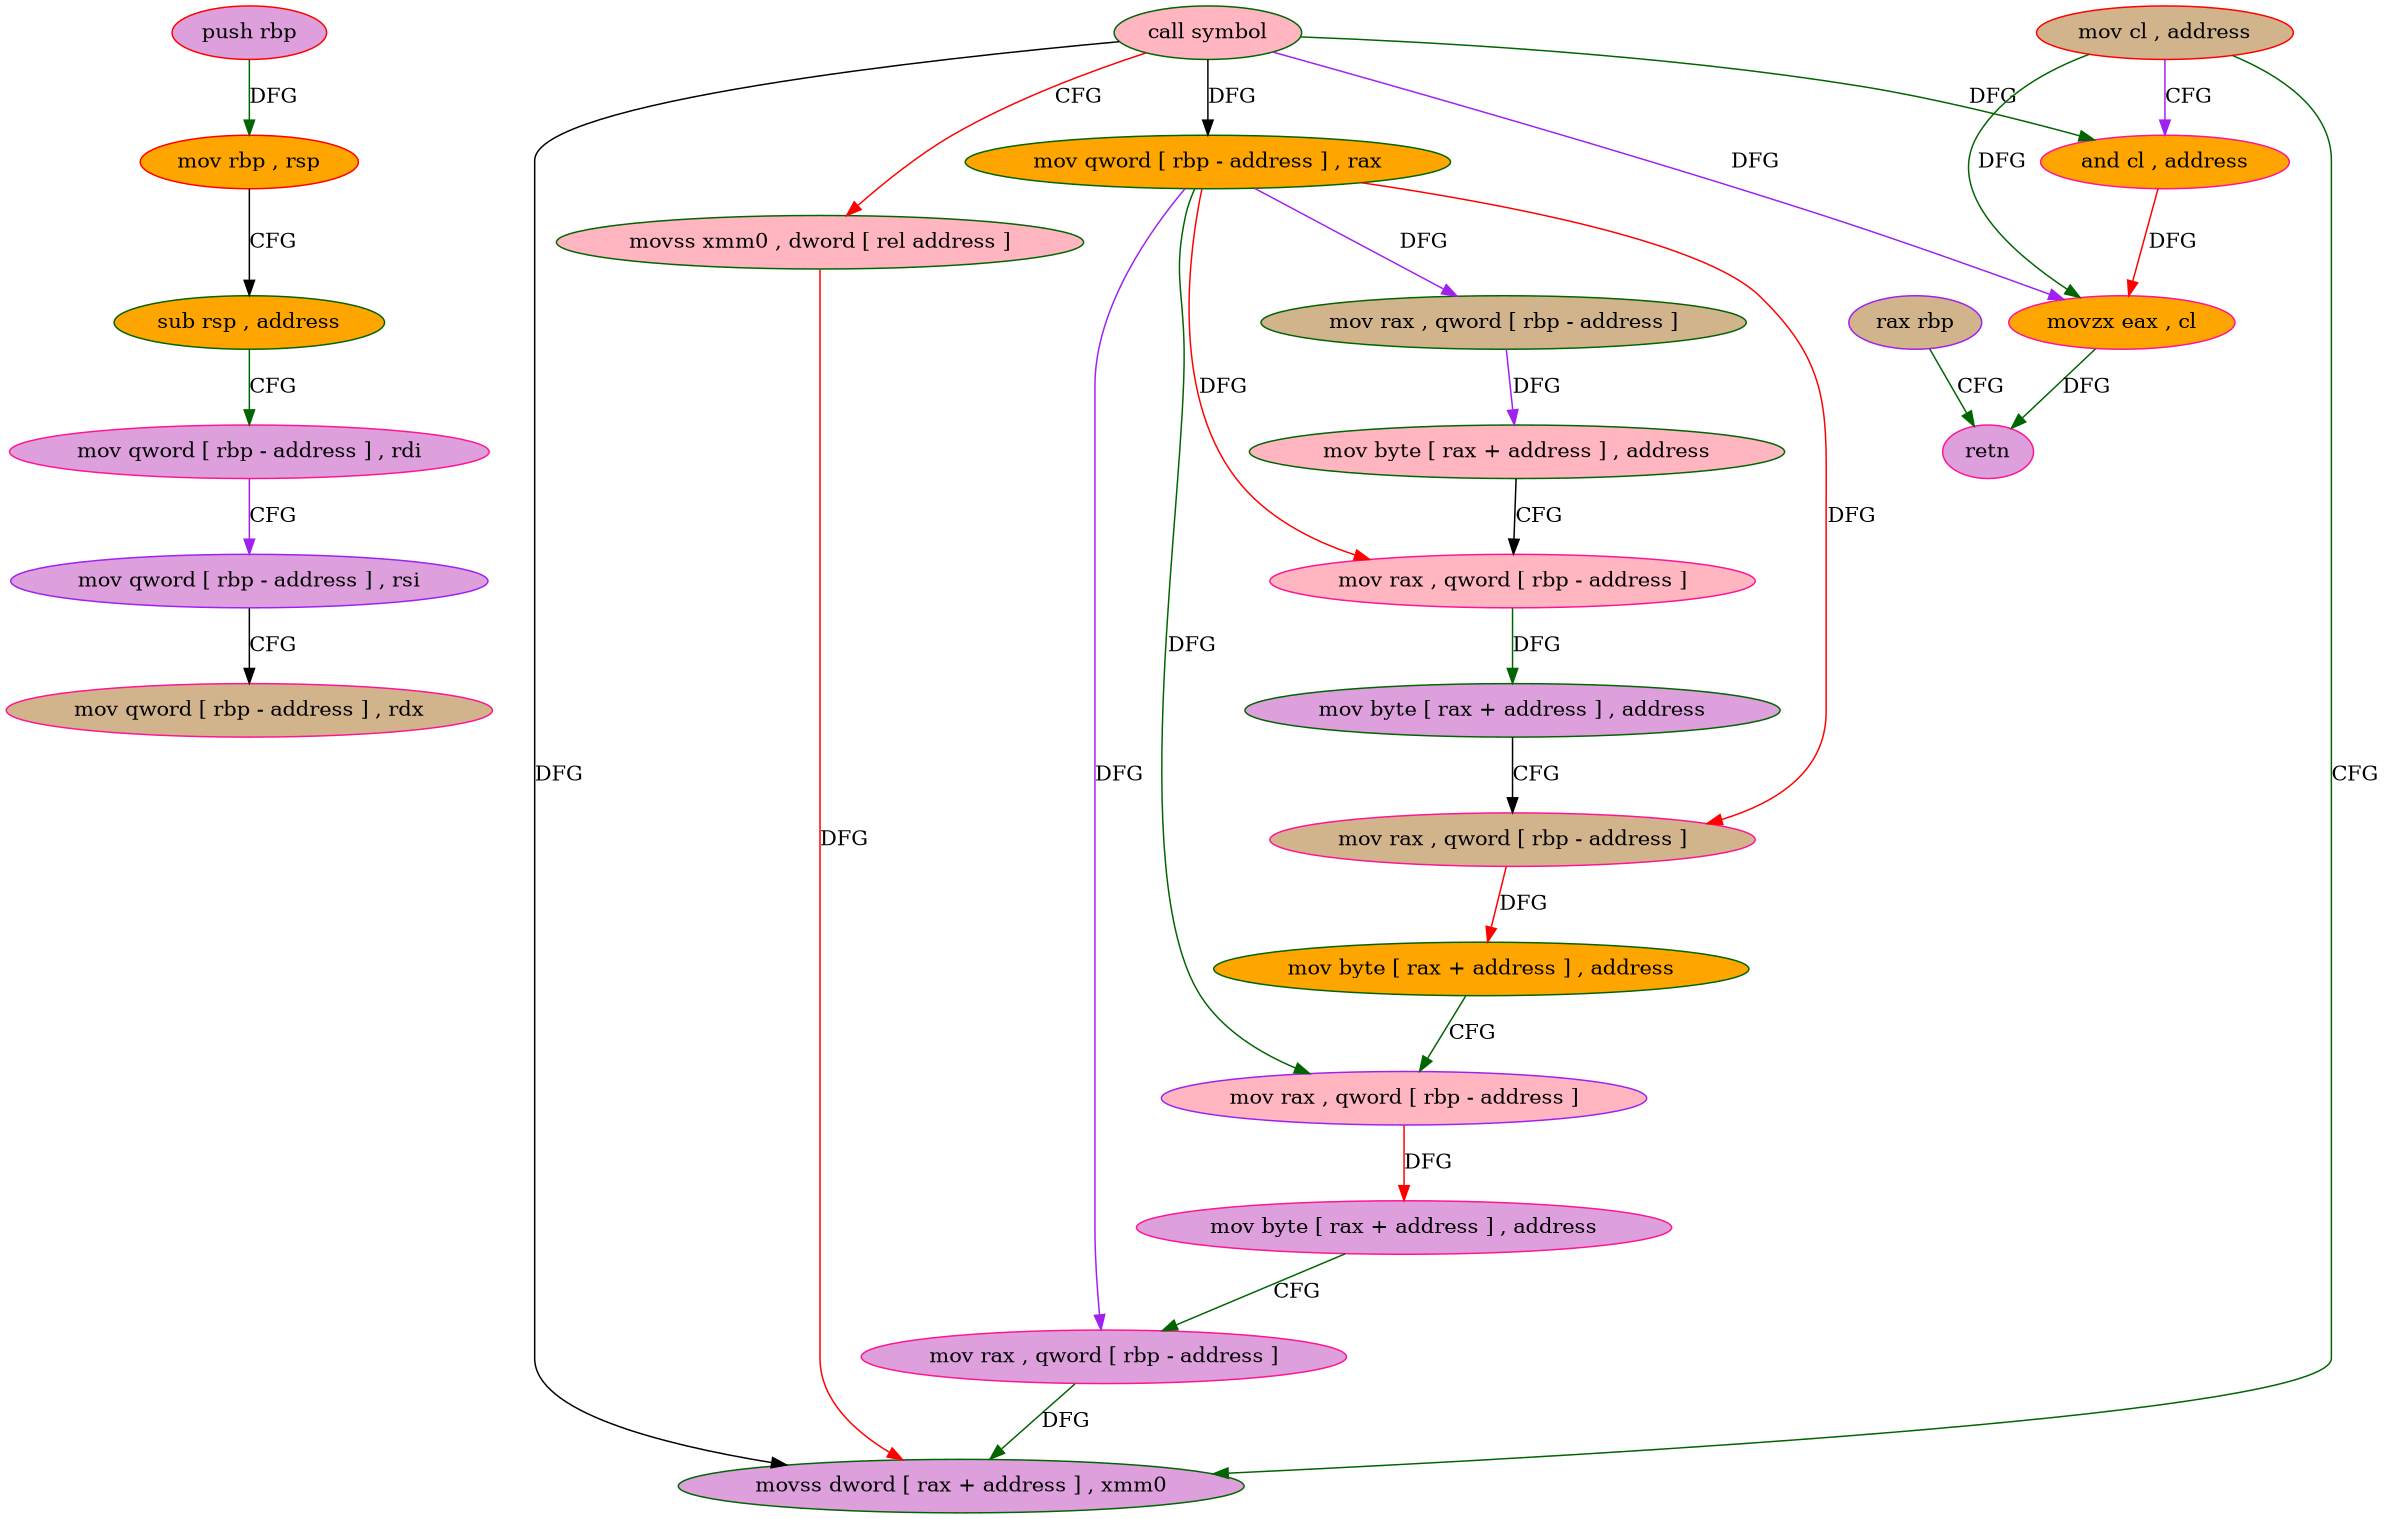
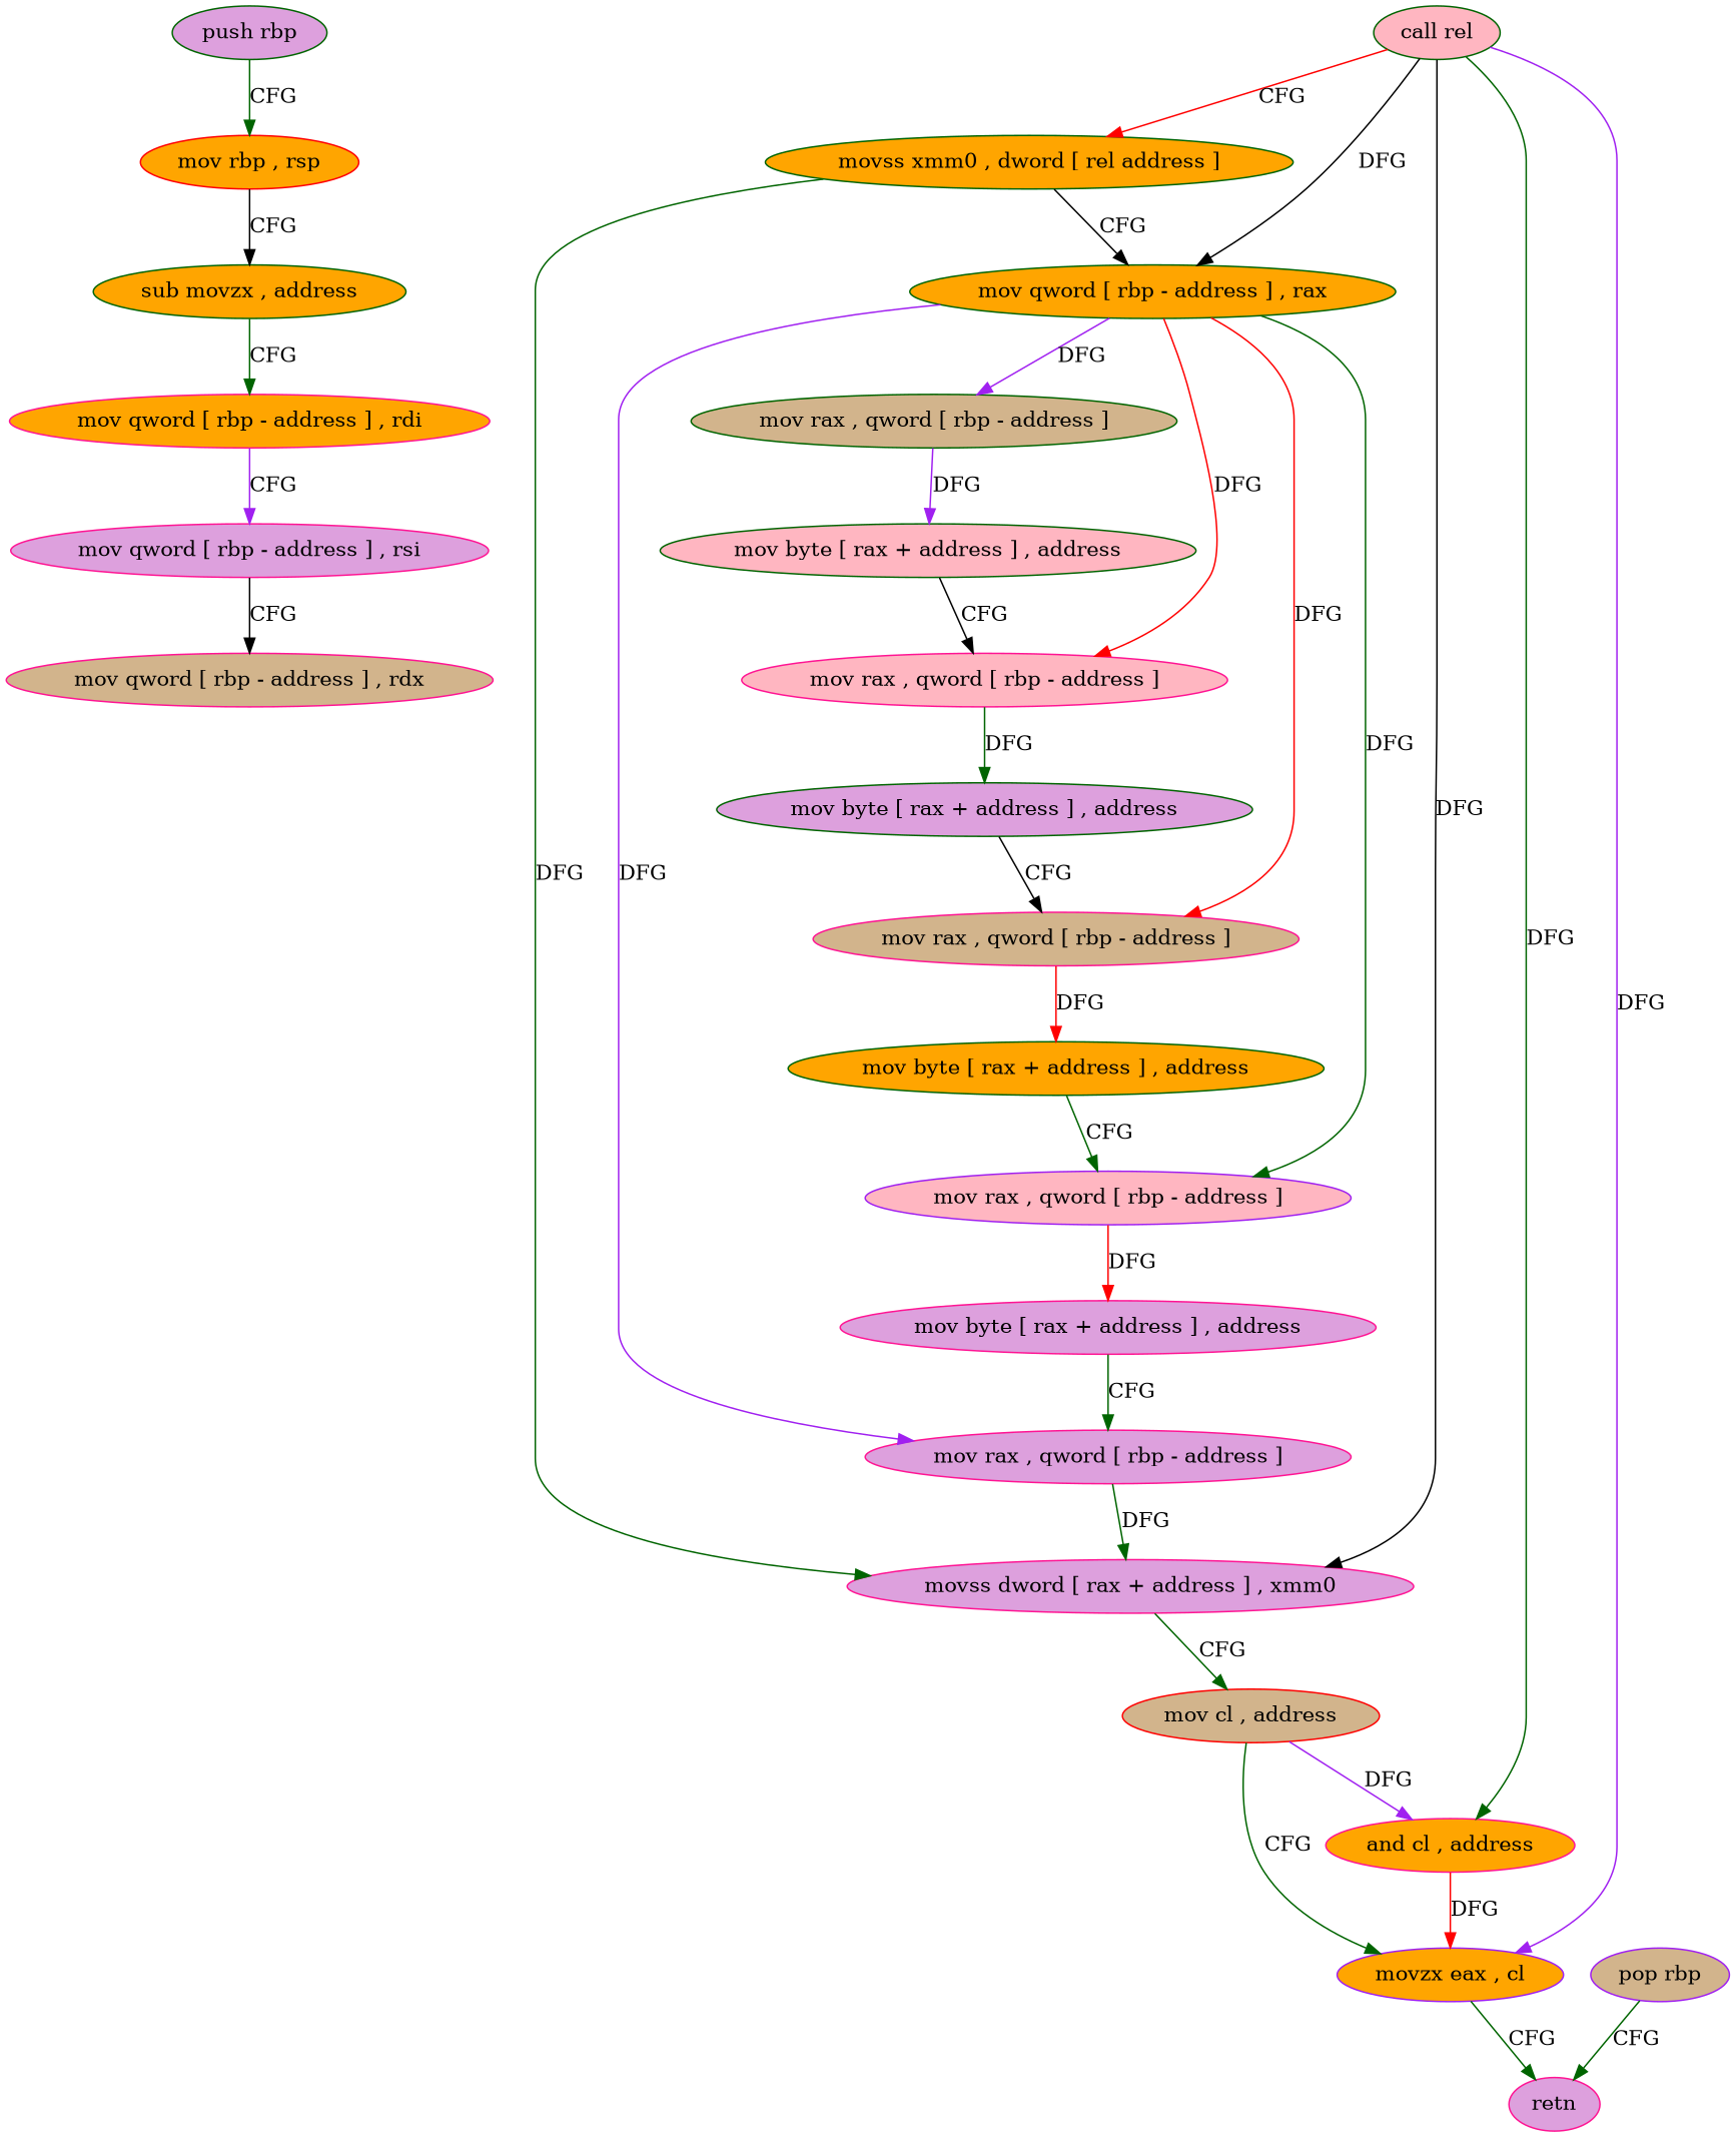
  digraph {
    node [color=darkgreen fillcolor=plum style=filled]
    edge [color=darkgreen]
-   n1 [color=red label="push rbp"]
+   n1 [label="push rbp"]
    n2 [color=red fillcolor=orange label="mov rbp , rsp"]
-   n3 [fillcolor=orange label="sub rsp , address"]
-   n4 [color=deeppink label="mov qword [ rbp - address ] , rdi"]
-   n5 [color=purple label="mov qword [ rbp - address ] , rsi"]
+   n3 [fillcolor=orange label="sub movzx , address"]
+   n4 [color=deeppink fillcolor=orange label="mov qword [ rbp - address ] , rdi"]
+   n5 [color=deeppink label="mov qword [ rbp - address ] , rsi"]
    n6 [color=deeppink fillcolor=tan label="mov qword [ rbp - address ] , rdx"]
-   n7 [fillcolor=lightpink label="call symbol"]
-   n8 [fillcolor=lightpink label="movss xmm0 , dword [ rel address ]"]
+   n7 [fillcolor=lightpink label="call rel"]
+   n8 [fillcolor=orange label="movss xmm0 , dword [ rel address ]"]
    n9 [fillcolor=orange label="mov qword [ rbp - address ] , rax"]
-   n10 [label="movss dword [ rax + address ] , xmm0"]
+   n10 [color=deeppink label="movss dword [ rax + address ] , xmm0"]
    n11 [color=deeppink fillcolor=orange label="and cl , address"]
-   n12 [color=deeppink fillcolor=orange label="movzx eax , cl"]
+   n12 [color=purple fillcolor=orange label="movzx eax , cl"]
    n13 [fillcolor=tan label="mov rax , qword [ rbp - address ]"]
    n14 [color=deeppink fillcolor=lightpink label="mov rax , qword [ rbp - address ]"]
    n15 [color=deeppink fillcolor=tan label="mov rax , qword [ rbp - address ]"]
    n16 [color=purple fillcolor=lightpink label="mov rax , qword [ rbp - address ]"]
    n17 [color=deeppink label="mov rax , qword [ rbp - address ]"]
    n18 [color=red fillcolor=tan label="mov cl , address"]
    n19 [color=deeppink label=retn]
    n20 [fillcolor=lightpink label="mov byte [ rax + address ] , address"]
    n21 [label="mov byte [ rax + address ] , address"]
    n22 [fillcolor=orange label="mov byte [ rax + address ] , address"]
    n23 [color=deeppink label="mov byte [ rax + address ] , address"]
-   n24 [color=purple fillcolor=tan label="rax rbp"]
-   n1 -> n2 [label=DFG]
+   n24 [color=purple fillcolor=tan label="pop rbp"]
+   n1 -> n2 [label=CFG]
    n2 -> n3 [color=black label=CFG]
    n3 -> n4 [label=CFG]
    n4 -> n5 [color=purple label=CFG]
    n5 -> n6 [color=black label=CFG]
    n7 -> n8 [color=red label=CFG]
    n7 -> n9 [color=black label=DFG]
    n7 -> n10 [color=black label=DFG]
    n7 -> n11 [label=DFG]
    n7 -> n12 [color=purple label=DFG]
-   n8 -> n10 [color=red label=DFG]
+   n8 -> n9 [color=black label=CFG]
+   n8 -> n10 [label=DFG]
    n9 -> n13 [color=purple label=DFG]
    n9 -> n14 [color=red label=DFG]
    n9 -> n15 [color=red label=DFG]
    n9 -> n16 [label=DFG]
    n9 -> n17 [color=purple label=DFG]
-   n18 -> n10 [label=CFG]
+   n10 -> n18 [label=CFG]
    n11 -> n12 [color=red label=DFG]
-   n12 -> n19 [label=DFG]
+   n12 -> n19 [label=CFG]
    n13 -> n20 [color=purple label=DFG]
    n14 -> n21 [label=DFG]
    n15 -> n22 [color=red label=DFG]
    n16 -> n23 [color=red label=DFG]
    n17 -> n10 [label=DFG]
-   n18 -> n11 [color=purple label=CFG]
-   n18 -> n12 [label=DFG]
+   n18 -> n11 [color=purple label=DFG]
+   n18 -> n12 [label=CFG]
    n20 -> n14 [color=black label=CFG]
    n21 -> n15 [color=black label=CFG]
    n22 -> n16 [label=CFG]
    n23 -> n17 [label=CFG]
    n24 -> n19 [label=CFG]
  }
